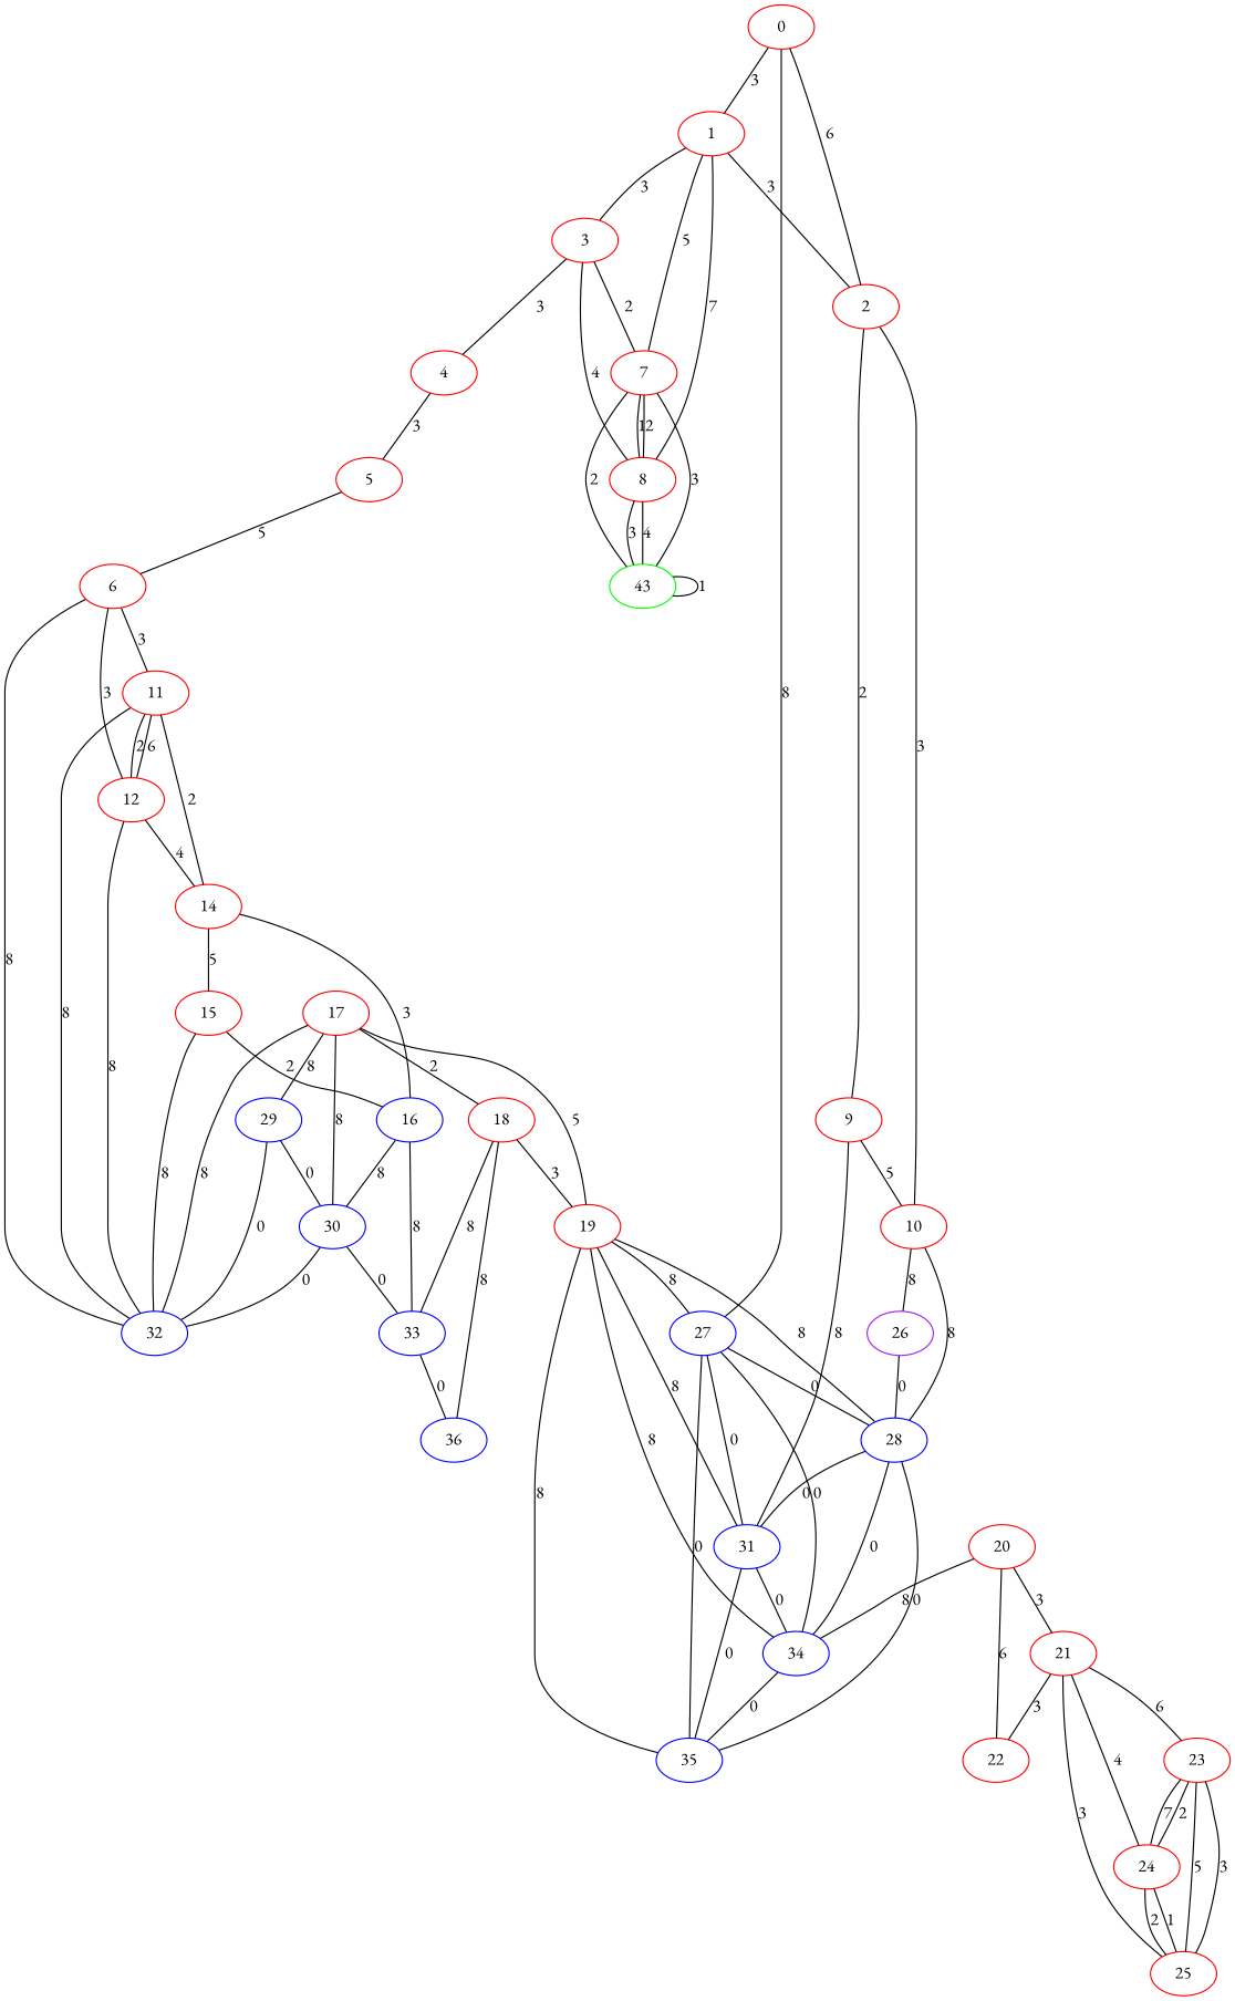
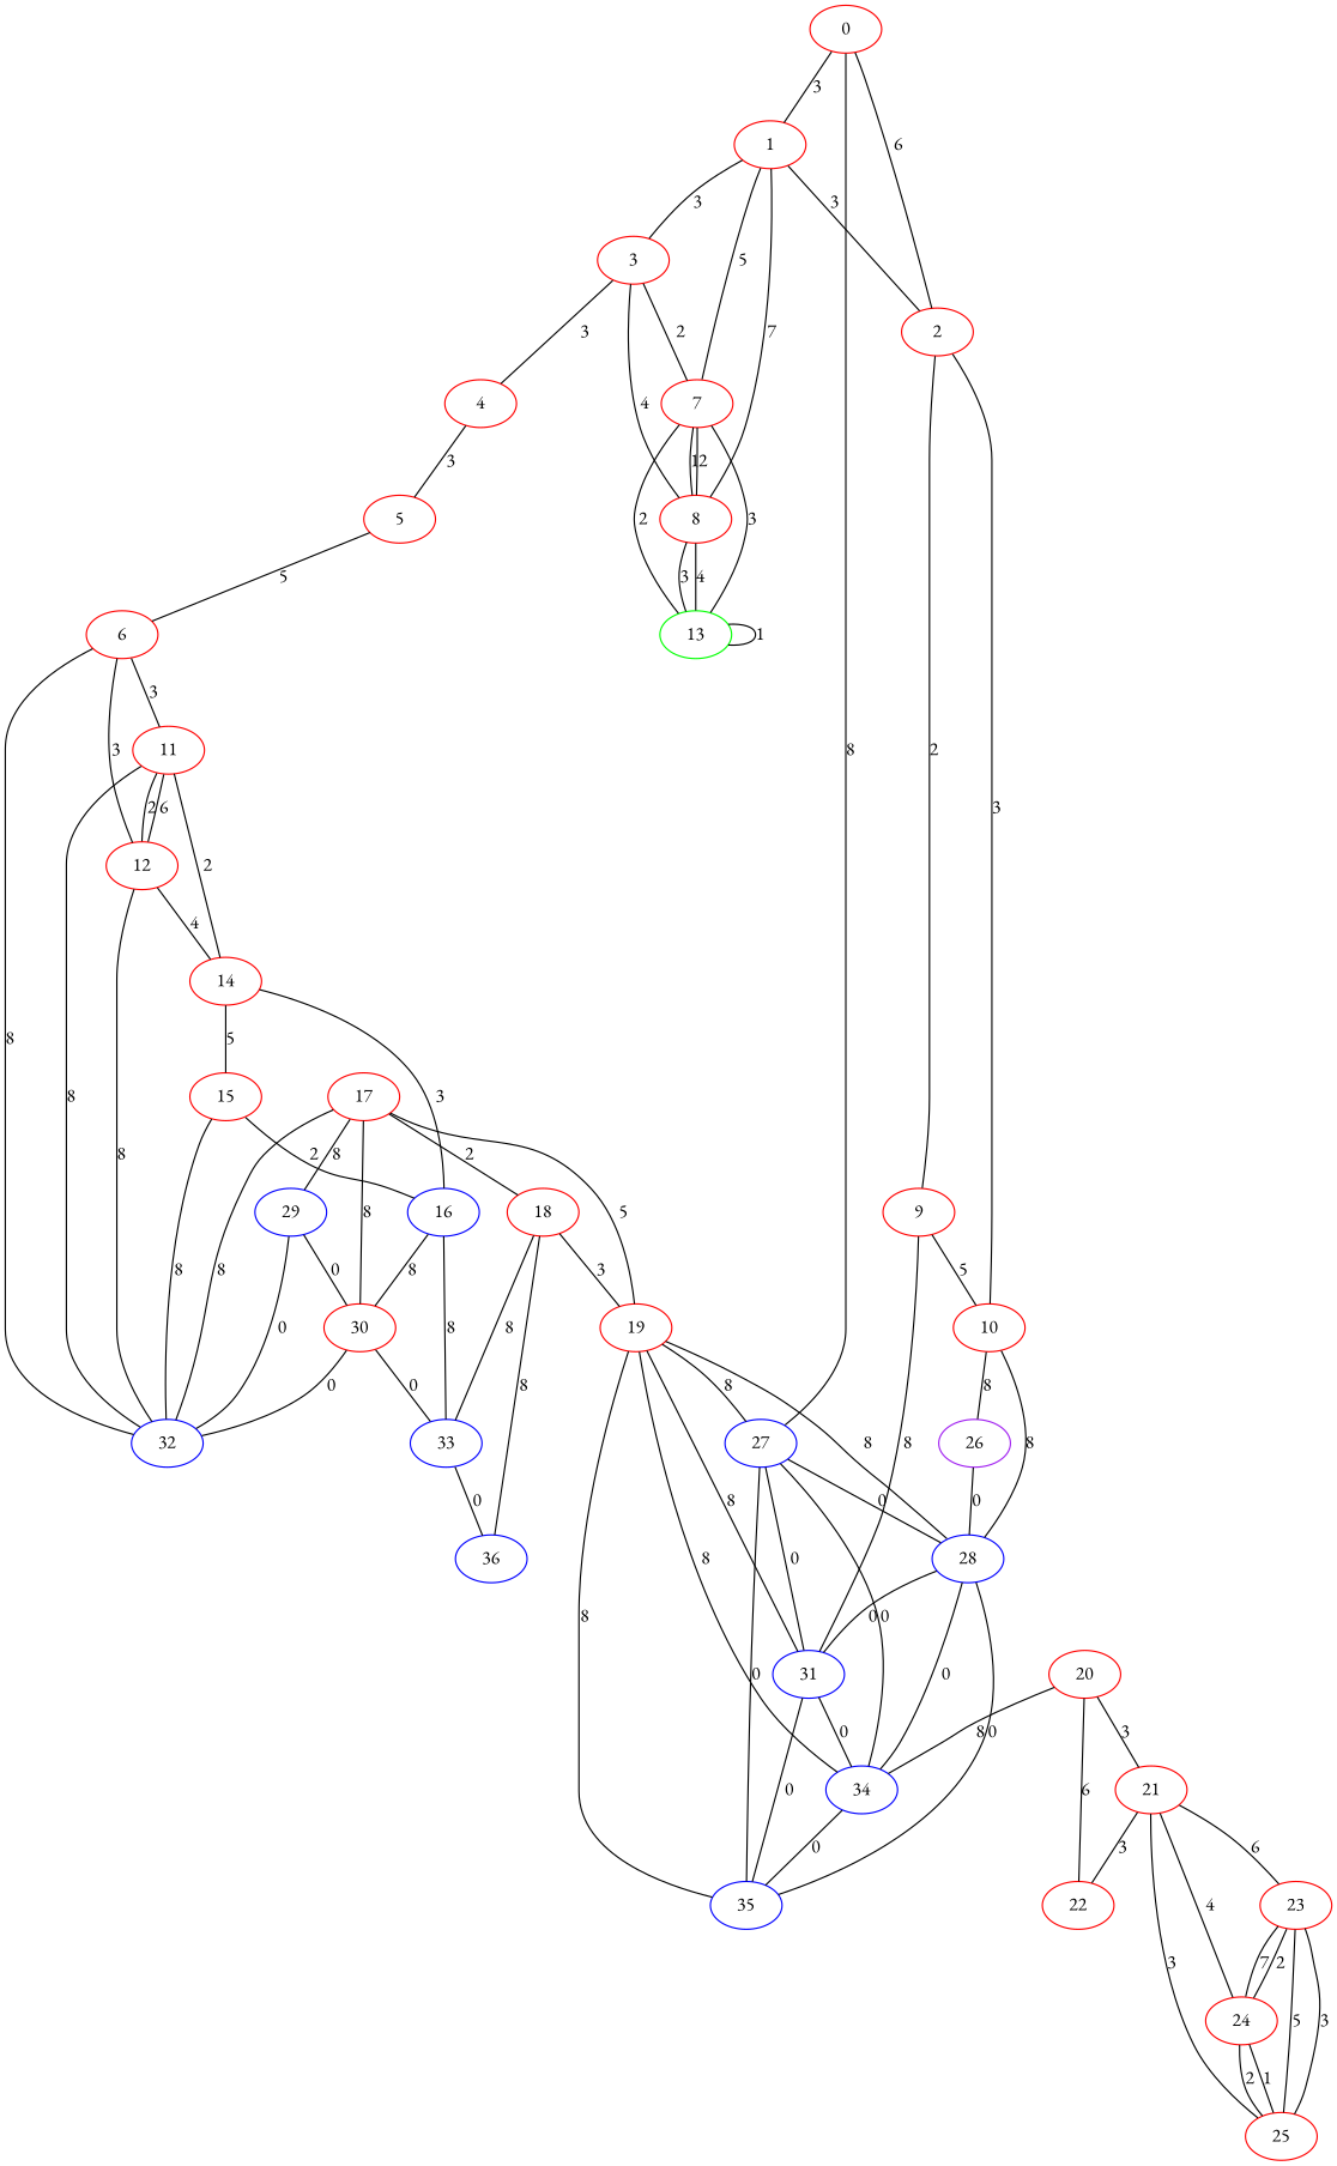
  graph {
    fontname="EB Garamond"
    node [color=red fontname="EB Garamond" weight=1]
    edge [fontname="EB Garamond"]
    0
    1
    2
    27 [color=blue weight=3]
    3
    7
    8
    9
    10
    31 [color=blue weight=3]
    28 [color=blue weight=3]
    34 [color=blue weight=3]
    35 [color=blue weight=3]
    4
-   13 [color=green weight=2 label=43]
+   13 [color=green weight=2]
    26 [color=purple weight=4]
    5
    6
    11
    12
    32 [color=blue weight=3]
    14
    15
    16 [color=blue]
-   30 [color=blue weight=3]
+   30 [weight=3]
    33 [color=blue weight=3]
    29 [color=blue weight=3]
    36 [color=blue weight=3]
    17
    18
    19
    20
    21
    22
    23
    24
    25
    0 -- 1 [label=3]
    0 -- 2 [label=6]
    0 -- 27 [label=8]
    1 -- 2 [label=3]
    1 -- 3 [label=3]
    1 -- 7 [label=5]
    1 -- 8 [label=7]
    2 -- 9 [label=2]
    2 -- 10 [label=3]
    27 -- 31 [label=0]
    27 -- 28 [label=0]
    27 -- 34 [label=0]
    27 -- 35 [label=0]
    3 -- 7 [label=2]
    3 -- 8 [label=4]
    3 -- 4 [label=3]
    7 -- 8 [label=1]
    7 -- 8 [label=2]
    7 -- 13 [label=2]
    7 -- 13 [label=3]
    8 -- 13 [label=3]
    8 -- 13 [label=4]
    9 -- 10 [label=5]
    9 -- 31 [label=8]
    10 -- 28 [label=8]
    10 -- 26 [label=8]
    31 -- 34 [label=0]
    31 -- 35 [label=0]
    28 -- 31 [label=0]
    28 -- 34 [label=0]
    28 -- 35 [label=0]
    34 -- 35 [label=0]
    4 -- 5 [label=3]
    13 -- 13 [label=1]
    26 -- 28 [label=0]
    5 -- 6 [label=5]
    6 -- 11 [label=3]
    6 -- 12 [label=3]
    6 -- 32 [label=8]
    11 -- 12 [label=2]
    11 -- 12 [label=6]
    11 -- 32 [label=8]
    11 -- 14 [label=2]
    12 -- 32 [label=8]
    12 -- 14 [label=4]
    14 -- 15 [label=5]
    14 -- 16 [label=3]
    15 -- 32 [label=8]
    15 -- 16 [label=2]
    16 -- 30 [label=8]
    16 -- 33 [label=8]
    30 -- 32 [label=0]
    30 -- 33 [label=0]
    33 -- 36 [label=0]
    29 -- 32 [label=0]
    29 -- 30 [label=0]
    17 -- 32 [label=8]
    17 -- 30 [label=8]
    17 -- 29 [label=8]
    17 -- 18 [label=2]
    17 -- 19 [label=5]
    18 -- 33 [label=8]
    18 -- 36 [label=8]
    18 -- 19 [label=3]
    19 -- 27 [label=8]
    19 -- 31 [label=8]
    19 -- 28 [label=8]
    19 -- 34 [label=8]
    19 -- 35 [label=8]
    20 -- 34 [label=8]
    20 -- 21 [label=3]
    20 -- 22 [label=6]
    21 -- 22 [label=3]
    21 -- 23 [label=6]
    21 -- 24 [label=4]
    21 -- 25 [label=3]
    23 -- 24 [label=7]
    23 -- 24 [label=2]
    23 -- 25 [label=5]
    23 -- 25 [label=3]
    24 -- 25 [label=2]
    24 -- 25 [label=1]
  }
